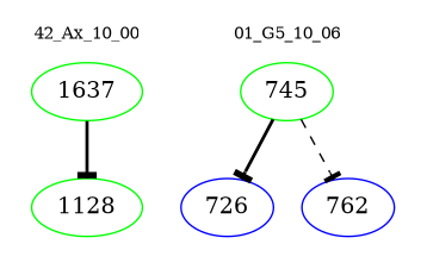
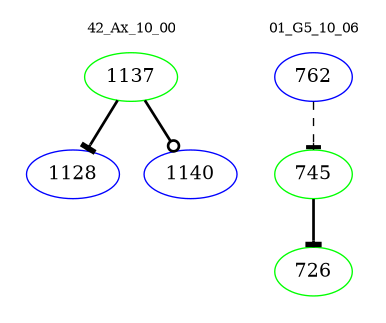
  digraph {
    node [color=green]
    edge [arrowhead=tee color=black style=bold]
-   n1 [label=1637]
-   n2 [label=1128]
+   n1 [label=1137]
+   n2 [color=blue label=1128]
+   n3 [color=blue label=1140]
    n4 [label=745]
-   n5 [color=blue label=726]
+   n5 [label=726]
    n6 [color=blue label=762]
    subgraph cluster_1 {
      color=white
      fontsize=10
      label="42_Ax_10_00"
      n1
      n2
+     n3
    }
    subgraph cluster_2 {
      color=white
      fontsize=10
      label="01_G5_10_06"
      n4
      n5
      n6
    }
    n1 -> n2
+   n1 -> n3 [arrowhead=odot]
    n4 -> n5
-   n4 -> n6 [style=dashed]
+   n6 -> n4 [style=dashed]
  }
